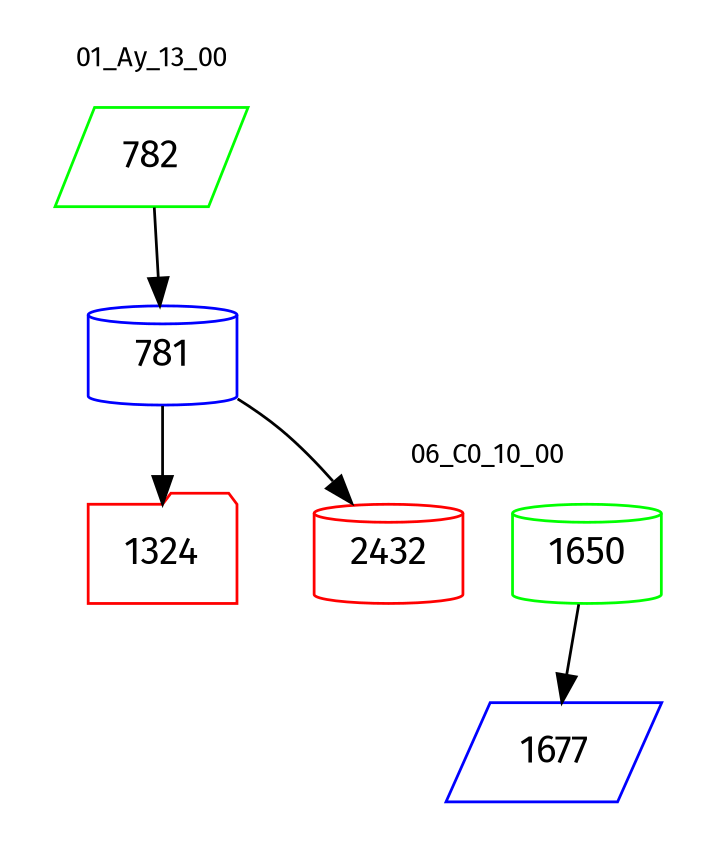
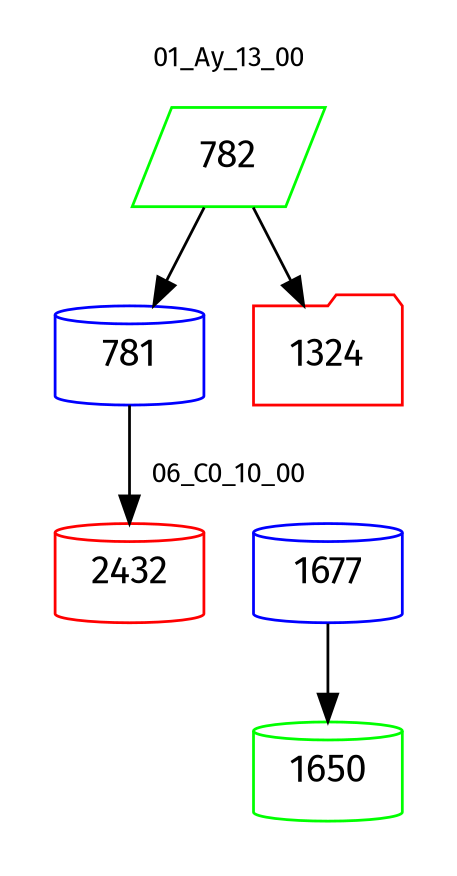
  digraph {
    fontname="Fira Sans"
    node [color=green fontname="Fira Sans" shape=cylinder]
    edge [color=black fontname="Fira Sans"]
    n1 [label=782 shape=parallelogram]
    n2 [color=blue label=781]
    n3 [color=red label=1324 shape=folder]
    n4 [label=1650]
-   n5 [color=blue label=1677 shape=parallelogram]
+   n5 [color=blue label=1677]
    n6 [color=red label=2432]
    subgraph cluster_1 {
      color=white
      fontsize=10
      label="01_Ay_13_00"
      n1
      n2
      n3
    }
    subgraph cluster_2 {
      color=white
      fontsize=10
      label="06_C0_10_00"
      n4
      n5
      n6
    }
    n1 -> n2
-   n2 -> n3
+   n1 -> n3
    n2 -> n6
-   n4 -> n5
+   n5 -> n4
  }
